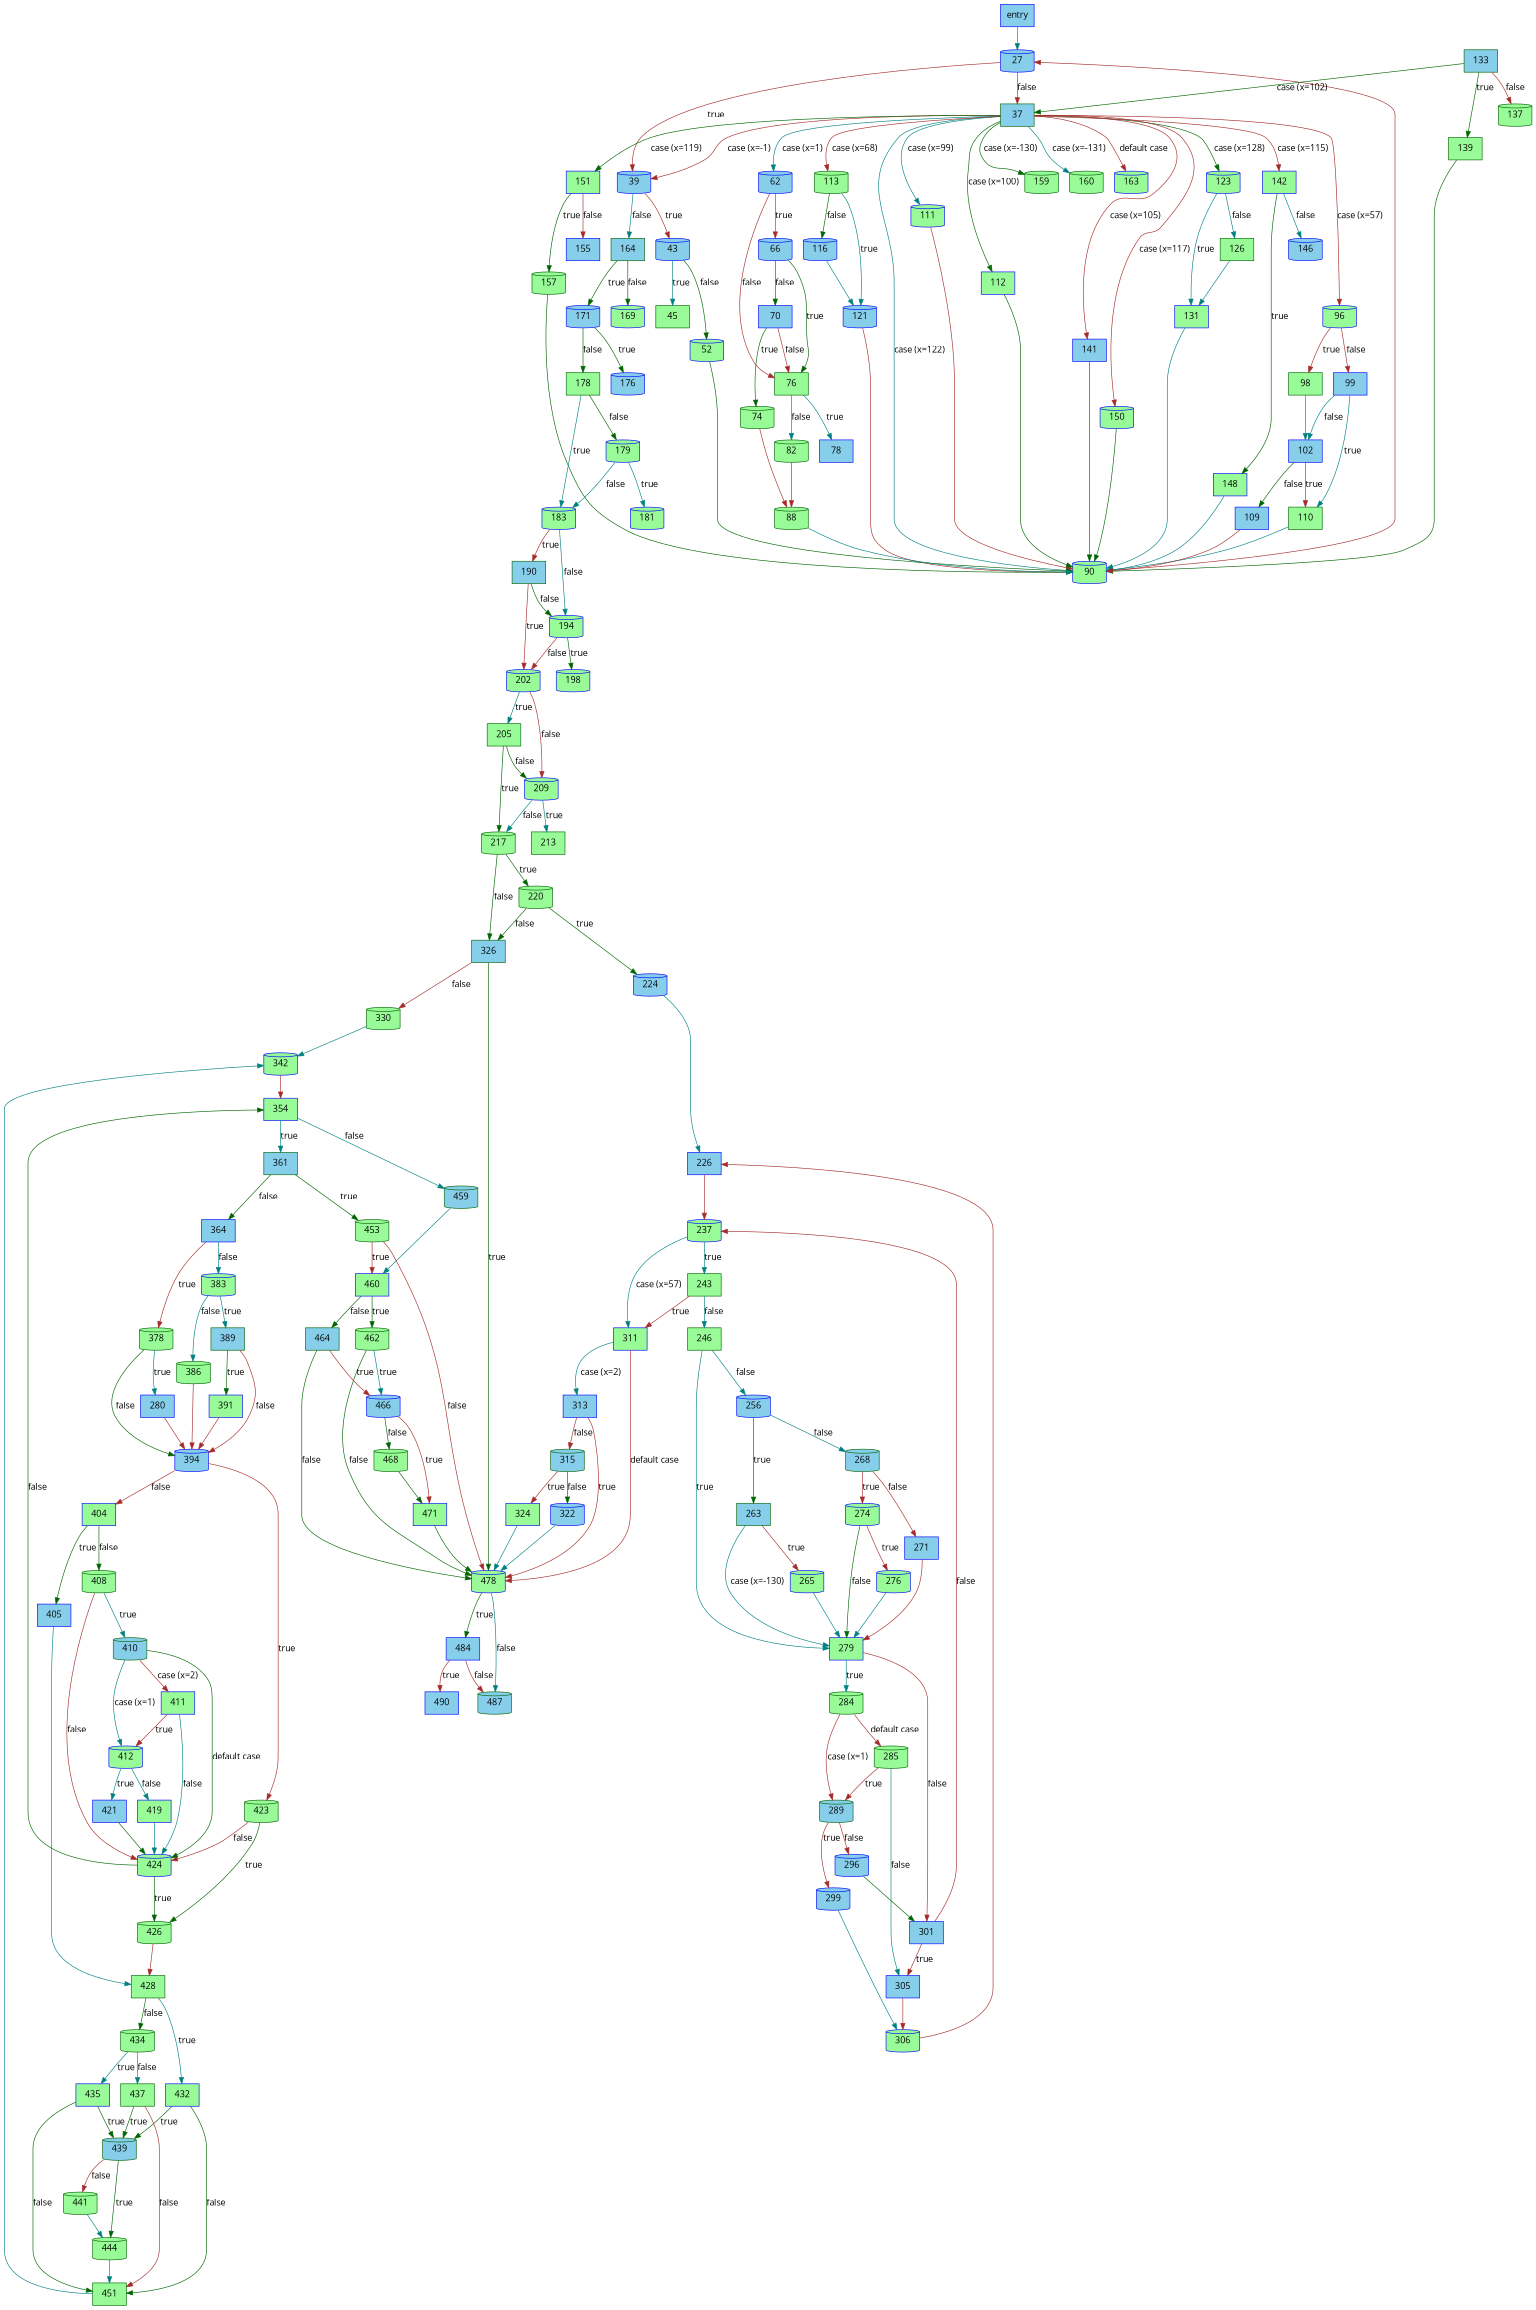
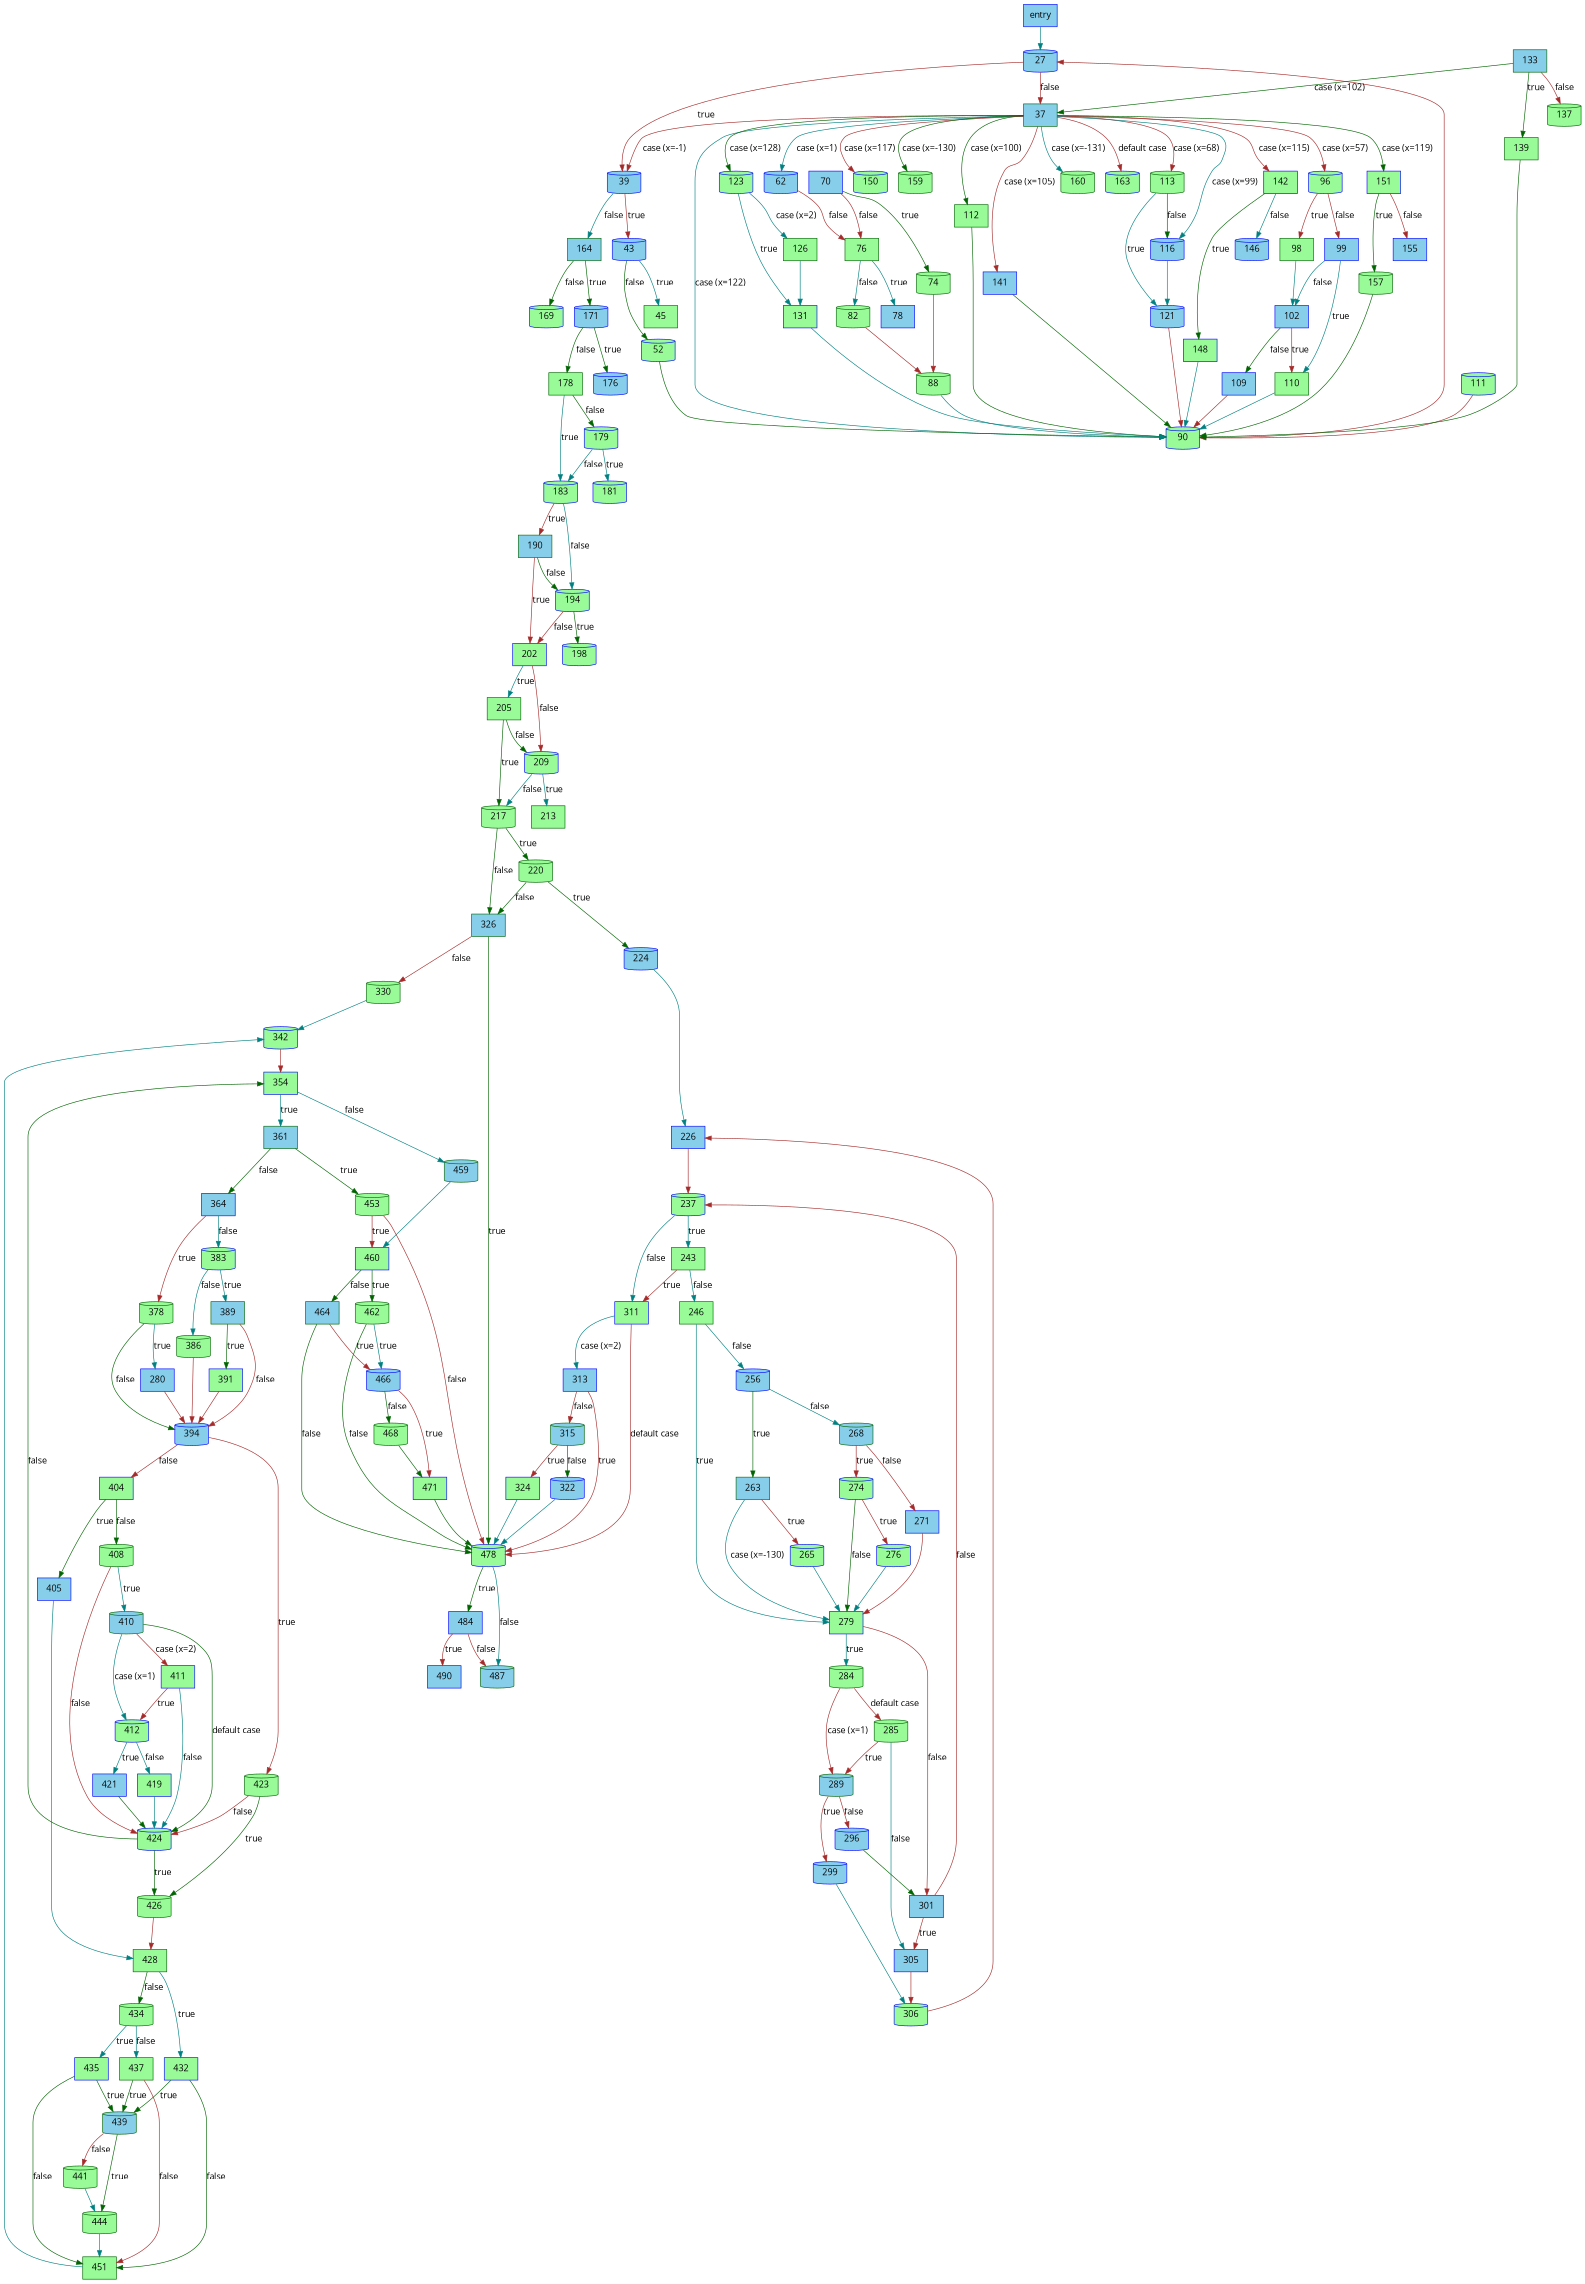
  digraph {
    fontname="Open Sans"
    node [color=blue fillcolor=palegreen fontname="Open Sans" shape=cylinder style=filled]
    edge [color=brown fontname="Open Sans"]
    n1 [fillcolor=skyblue label=entry shape=box]
    27 [fillcolor=skyblue]
    37 [color=darkgreen fillcolor=skyblue shape=box]
    39 [fillcolor=skyblue]
    62 [fillcolor=skyblue]
    90
    96
    111
-   112 [shape=box]
+   112 [color=darkgreen shape=box]
    113 [color=darkgreen]
    123
    141 [fillcolor=skyblue shape=box]
    142 [shape=box]
    150
    151 [shape=box]
    159 [color=darkgreen]
    160 [color=darkgreen]
    163
    43 [fillcolor=skyblue]
    164 [color=darkgreen fillcolor=skyblue shape=box]
-   66 [fillcolor=skyblue]
    76 [color=darkgreen shape=box]
    98 [color=darkgreen shape=box]
    99 [fillcolor=skyblue shape=box]
    116 [fillcolor=skyblue]
    121 [fillcolor=skyblue]
    126 [color=darkgreen shape=box]
    131 [shape=box]
    133 [color=darkgreen fillcolor=skyblue shape=box]
    137 [color=darkgreen]
    139 [color=darkgreen shape=box]
    146 [fillcolor=skyblue]
    148 [shape=box]
    155 [fillcolor=skyblue shape=box]
    157 [color=darkgreen]
    45 [color=darkgreen shape=box]
    52
    169
    171 [fillcolor=skyblue]
    70 [fillcolor=skyblue shape=box]
    78 [fillcolor=skyblue shape=box]
    82 [color=darkgreen]
    74 [color=darkgreen]
    88 [color=darkgreen]
    102 [fillcolor=skyblue shape=box]
    110 [color=darkgreen shape=box]
    109 [fillcolor=skyblue shape=box]
    176 [fillcolor=skyblue]
    178 [color=darkgreen shape=box]
    179
    183
    181
    190 [color=darkgreen fillcolor=skyblue shape=box]
    194
-   202
+   202 [shape=box]
    198
    205 [color=darkgreen shape=box]
    209
    217 [color=darkgreen]
    213 [color=darkgreen shape=box]
    220 [color=darkgreen]
    326 [color=darkgreen fillcolor=skyblue shape=box]
    224 [fillcolor=skyblue]
    478
    330 [color=darkgreen]
    226 [fillcolor=skyblue shape=box]
    237
    243 [color=darkgreen shape=box]
    311 [shape=box]
    246 [color=darkgreen shape=box]
    313 [fillcolor=skyblue shape=box]
    256 [fillcolor=skyblue]
    279 [shape=box]
    263 [color=darkgreen fillcolor=skyblue shape=box]
    268 [color=darkgreen fillcolor=skyblue]
    284 [color=darkgreen]
    301 [fillcolor=skyblue shape=box]
    265
    271 [fillcolor=skyblue shape=box]
    274
    276
    285 [color=darkgreen]
    289 [color=darkgreen fillcolor=skyblue]
    305 [fillcolor=skyblue shape=box]
    296 [fillcolor=skyblue]
    299 [fillcolor=skyblue]
    306
    315 [color=darkgreen fillcolor=skyblue]
    484 [fillcolor=skyblue shape=box]
    487 [color=darkgreen fillcolor=skyblue]
    322 [fillcolor=skyblue]
    324 [shape=box]
    342
    354 [shape=box]
    361 [color=darkgreen fillcolor=skyblue shape=box]
    459 [color=darkgreen fillcolor=skyblue]
    364 [fillcolor=skyblue shape=box]
    453 [color=darkgreen]
    460 [shape=box]
    378 [color=darkgreen]
    383
    n102 [fillcolor=skyblue label=280 shape=box]
    394 [fillcolor=skyblue]
    386 [color=darkgreen]
    389 [color=darkgreen fillcolor=skyblue shape=box]
    404 [shape=box]
    423 [color=darkgreen]
    391 [shape=box]
    405 [fillcolor=skyblue shape=box]
    408 [color=darkgreen]
    424
    426 [color=darkgreen]
    428 [color=darkgreen shape=box]
    410 [color=darkgreen fillcolor=skyblue]
    432 [shape=box]
    434 [color=darkgreen]
    411 [shape=box]
    412
    419 [shape=box]
    421 [fillcolor=skyblue shape=box]
    439 [color=darkgreen fillcolor=skyblue]
    451 [color=darkgreen shape=box]
    435 [shape=box]
    437 [color=darkgreen shape=box]
    441 [color=darkgreen]
    444 [color=darkgreen]
    462 [color=darkgreen]
    464 [color=darkgreen fillcolor=skyblue shape=box]
    466 [fillcolor=skyblue]
    468 [color=darkgreen]
    471 [shape=box]
    490 [fillcolor=skyblue shape=box]
    n1 -> 27 [color=teal]
    27 -> 37 [label=false]
    27 -> 39 [label=true]
    37 -> 39 [label="case (x=-1)"]
    37 -> 62 [color=teal label="case (x=1)"]
    37 -> 90 [color=teal label="case (x=122)"]
    37 -> 96 [label="case (x=57)"]
-   37 -> 111 [color=teal label="case (x=99)"]
+   37 -> 116 [color=teal label="case (x=99)"]
    37 -> 112 [color=darkgreen label="case (x=100)"]
    37 -> 113 [label="case (x=68)"]
    37 -> 123 [color=darkgreen label="case (x=128)"]
    37 -> 141 [label="case (x=105)"]
    37 -> 142 [label="case (x=115)"]
    37 -> 150 [label="case (x=117)"]
    37 -> 151 [color=darkgreen label="case (x=119)"]
    37 -> 159 [color=darkgreen label="case (x=-130)"]
    37 -> 160 [color=teal label="case (x=-131)"]
    37 -> 163 [label="default case"]
    39 -> 43 [label=true]
    39 -> 164 [color=teal label=false]
-   62 -> 66 [label=true]
    62 -> 76 [label=false]
    90 -> 27
    96 -> 98 [label=true]
    96 -> 99 [label=false]
    111 -> 90
    112 -> 90 [color=darkgreen]
    113 -> 116 [color=darkgreen label=false]
    113 -> 121 [color=teal label=true]
-   123 -> 126 [color=teal label=false]
+   123 -> 126 [color=teal label="case (x=2)"]
    123 -> 131 [color=teal label=true]
    141 -> 90 [color=darkgreen]
    142 -> 146 [color=teal label=false]
    142 -> 148 [color=darkgreen label=true]
-   150 -> 90 [color=darkgreen]
    151 -> 155 [label=false]
    151 -> 157 [color=darkgreen label=true]
    43 -> 45 [color=teal label=true]
    43 -> 52 [color=darkgreen label=false]
    164 -> 169 [color=darkgreen label=false]
    164 -> 171 [color=darkgreen label=true]
-   66 -> 76 [color=darkgreen label=true]
-   66 -> 70 [color=darkgreen label=false]
    76 -> 78 [color=teal label=true]
    76 -> 82 [color=teal label=false]
    98 -> 102 [color=teal]
    99 -> 102 [color=teal label=false]
    99 -> 110 [color=teal label=true]
    116 -> 121 [color=teal]
    121 -> 90
    126 -> 131 [color=teal]
    131 -> 90 [color=teal]
    133 -> 37 [color=darkgreen label="case (x=102)"]
    133 -> 137 [label=false]
    133 -> 139 [color=darkgreen label=true]
    139 -> 90 [color=darkgreen]
    148 -> 90 [color=teal]
    157 -> 90 [color=darkgreen]
    52 -> 90 [color=darkgreen]
    171 -> 176 [color=darkgreen label=true]
    171 -> 178 [color=darkgreen label=false]
    70 -> 76 [label=false]
    70 -> 74 [color=darkgreen label=true]
    82 -> 88
    74 -> 88
    88 -> 90 [color=teal]
    102 -> 110 [label=true]
    102 -> 109 [color=darkgreen label=false]
    110 -> 90 [color=teal]
    109 -> 90
    178 -> 179 [color=darkgreen label=false]
    178 -> 183 [color=teal label=true]
    179 -> 183 [color=teal label=false]
    179 -> 181 [color=teal label=true]
    183 -> 190 [label=true]
    183 -> 194 [color=teal label=false]
    190 -> 194 [color=darkgreen label=false]
    190 -> 202 [label=true]
    194 -> 202 [label=false]
    194 -> 198 [color=darkgreen label=true]
    202 -> 205 [color=teal label=true]
    202 -> 209 [label=false]
    205 -> 209 [color=darkgreen label=false]
    205 -> 217 [color=darkgreen label=true]
    209 -> 217 [color=teal label=false]
    209 -> 213 [color=teal label=true]
    217 -> 220 [color=darkgreen label=true]
    217 -> 326 [color=darkgreen label=false]
    220 -> 326 [color=darkgreen label=false]
    220 -> 224 [color=darkgreen label=true]
    326 -> 478 [color=darkgreen label=true]
    326 -> 330 [label=false]
    224 -> 226 [color=teal]
    478 -> 484 [color=darkgreen label=true]
    478 -> 487 [color=teal label=false]
    330 -> 342 [color=teal]
    226 -> 237
    237 -> 243 [color=teal label=true]
-   237 -> 311 [color=teal label="case (x=57)"]
+   237 -> 311 [color=teal label=false]
    243 -> 311 [label=true]
    243 -> 246 [color=teal label=false]
    311 -> 478 [label="default case"]
    311 -> 313 [color=teal label="case (x=2)"]
    246 -> 256 [color=teal label=false]
    246 -> 279 [color=teal label=true]
    313 -> 478 [label=true]
    313 -> 315 [label=false]
    256 -> 263 [color=darkgreen label=true]
    256 -> 268 [color=teal label=false]
    279 -> 284 [color=teal label=true]
    279 -> 301 [label=false]
    263 -> 279 [color=teal label="case (x=-130)"]
    263 -> 265 [label=true]
    268 -> 271 [label=false]
    268 -> 274 [label=true]
    284 -> 285 [label="default case"]
    284 -> 289 [label="case (x=1)"]
    301 -> 237 [label=false]
    301 -> 305 [label=true]
    265 -> 279 [color=teal]
    271 -> 279
    274 -> 279 [color=darkgreen label=false]
    274 -> 276 [label=true]
    276 -> 279 [color=teal]
    285 -> 289 [label=true]
    285 -> 305 [color=teal label=false]
    289 -> 296 [label=false]
    289 -> 299 [label=true]
    305 -> 306
    296 -> 301 [color=darkgreen]
    299 -> 306 [color=teal]
    306 -> 226
    315 -> 322 [color=darkgreen label=false]
    315 -> 324 [label=true]
    484 -> 487 [label=false]
    484 -> 490 [label=true]
    322 -> 478 [color=teal]
    324 -> 478 [color=teal]
    342 -> 354
    354 -> 361 [color=teal label=true]
    354 -> 459 [color=teal label=false]
    361 -> 364 [color=darkgreen label=false]
    361 -> 453 [color=darkgreen label=true]
    459 -> 460 [color=teal]
    364 -> 378 [label=true]
    364 -> 383 [color=teal label=false]
    453 -> 478 [label=false]
    453 -> 460 [label=true]
    460 -> 462 [color=darkgreen label=true]
    460 -> 464 [color=darkgreen label=false]
    378 -> n102 [color=teal label=true]
    378 -> 394 [color=darkgreen label=false]
    383 -> 386 [color=teal label=false]
    383 -> 389 [color=teal label=true]
    n102 -> 394
    394 -> 404 [label=false]
    394 -> 423 [label=true]
    386 -> 394
    389 -> 394 [label=false]
    389 -> 391 [color=darkgreen label=true]
    404 -> 405 [color=darkgreen label=true]
    404 -> 408 [color=darkgreen label=false]
    423 -> 424 [label=false]
    423 -> 426 [color=darkgreen label=true]
    391 -> 394
    405 -> 428 [color=teal]
    408 -> 424 [label=false]
    408 -> 410 [color=teal label=true]
    424 -> 354 [color=darkgreen label=false]
    424 -> 426 [color=darkgreen label=true]
    426 -> 428
    428 -> 432 [color=teal label=true]
    428 -> 434 [color=darkgreen label=false]
    410 -> 424 [color=darkgreen label="default case"]
    410 -> 411 [label="case (x=2)"]
    410 -> 412 [color=teal label="case (x=1)"]
    432 -> 439 [color=darkgreen label=true]
    432 -> 451 [color=darkgreen label=false]
    434 -> 435 [color=teal label=true]
    434 -> 437 [color=teal label=false]
    411 -> 424 [color=teal label=false]
    411 -> 412 [label=true]
    412 -> 419 [color=teal label=false]
    412 -> 421 [color=teal label=true]
    419 -> 424 [color=teal]
    421 -> 424 [color=darkgreen]
    439 -> 441 [label=false]
    439 -> 444 [color=darkgreen label=true]
    451 -> 342 [color=teal]
    435 -> 439 [color=darkgreen label=true]
    435 -> 451 [color=darkgreen label=false]
    437 -> 439 [color=darkgreen label=true]
    437 -> 451 [label=false]
    441 -> 444 [color=teal]
    444 -> 451 [color=teal]
    462 -> 478 [color=darkgreen label=false]
    462 -> 466 [color=teal label=true]
    464 -> 478 [color=darkgreen label=false]
    464 -> 466 [label=true]
    466 -> 468 [color=darkgreen label=false]
    466 -> 471 [label=true]
    468 -> 471 [color=darkgreen]
    471 -> 478 [color=darkgreen]
  }
